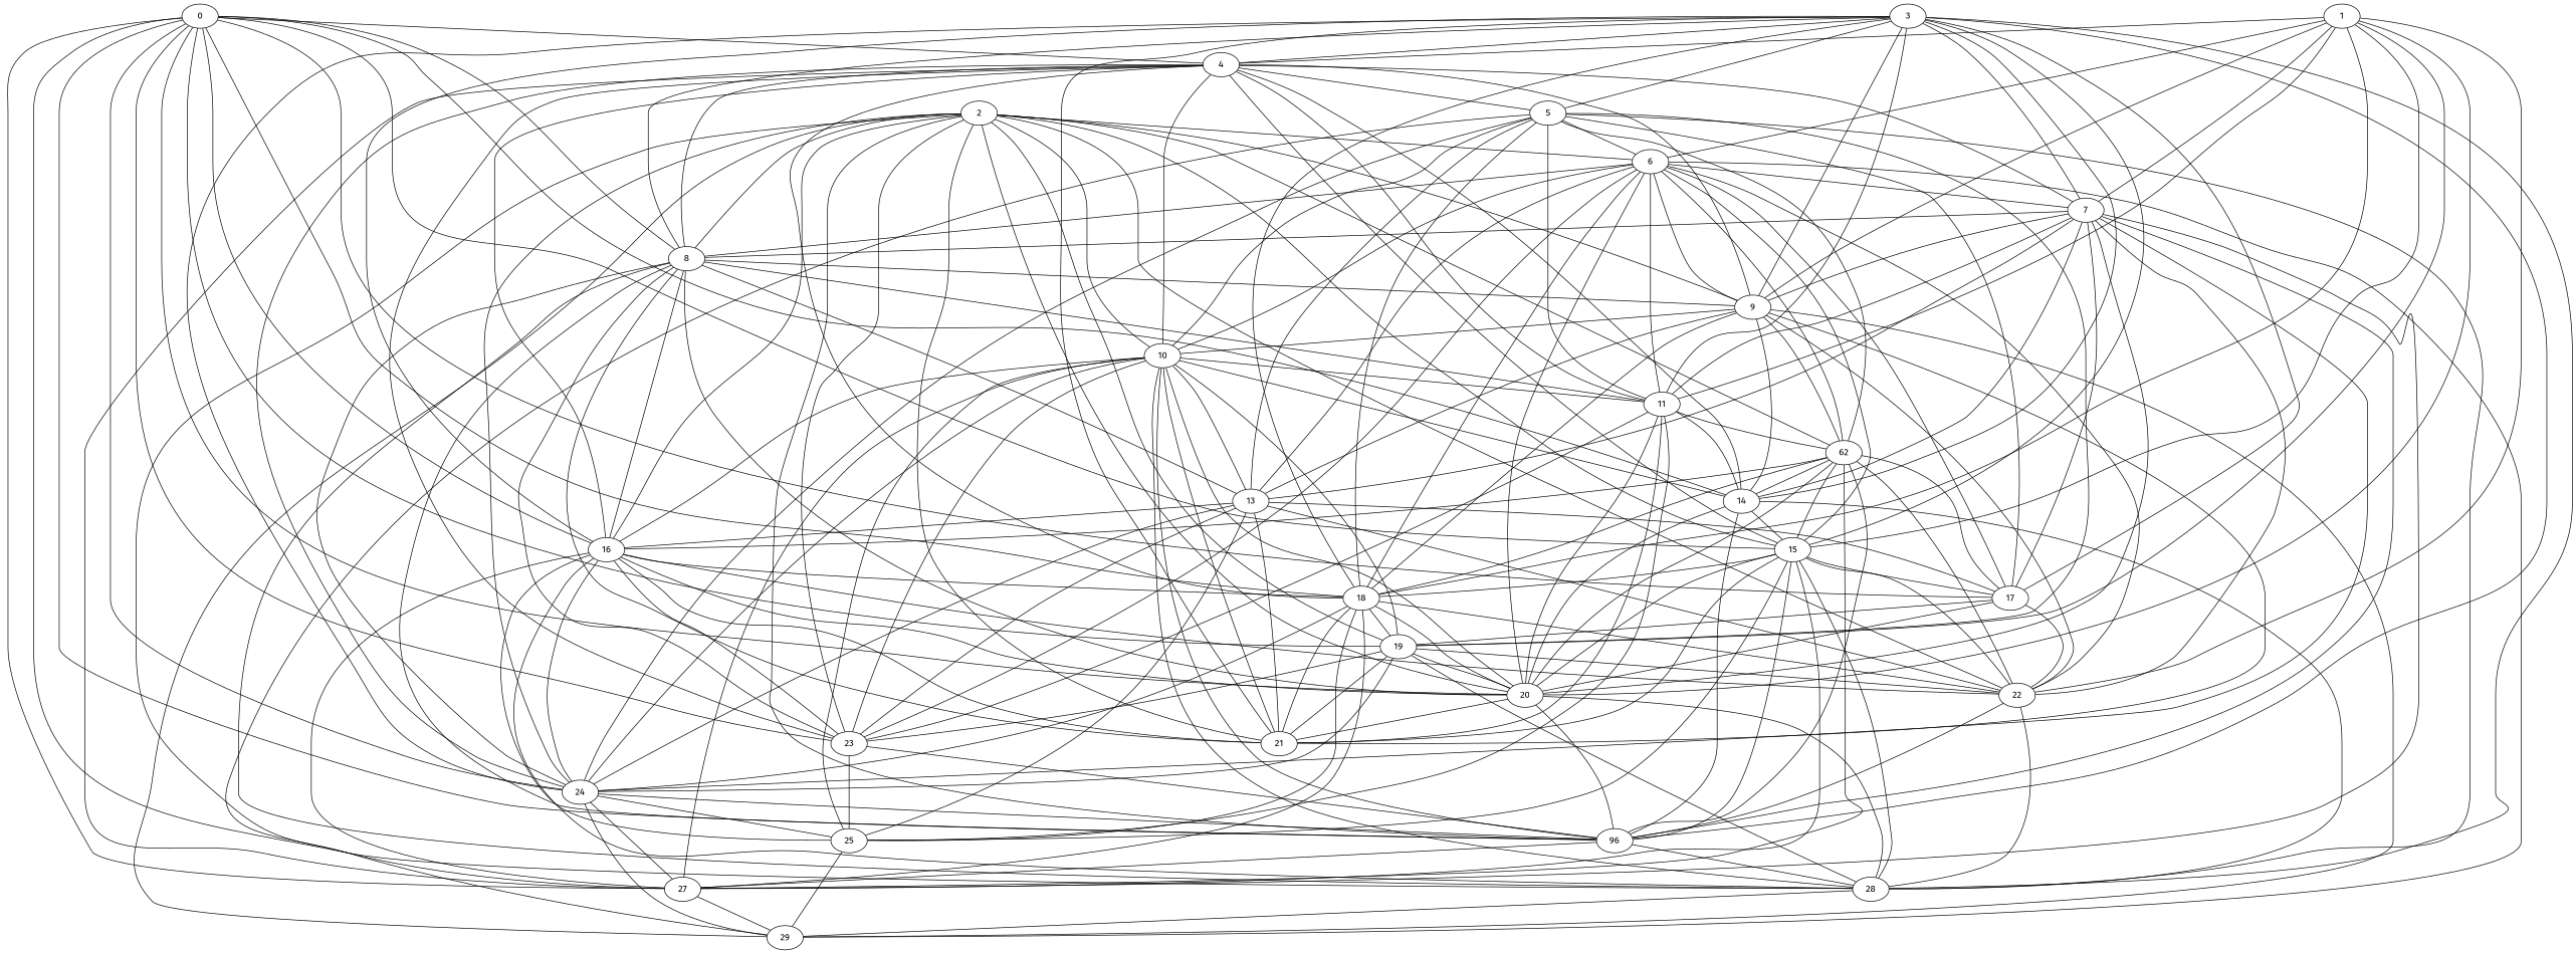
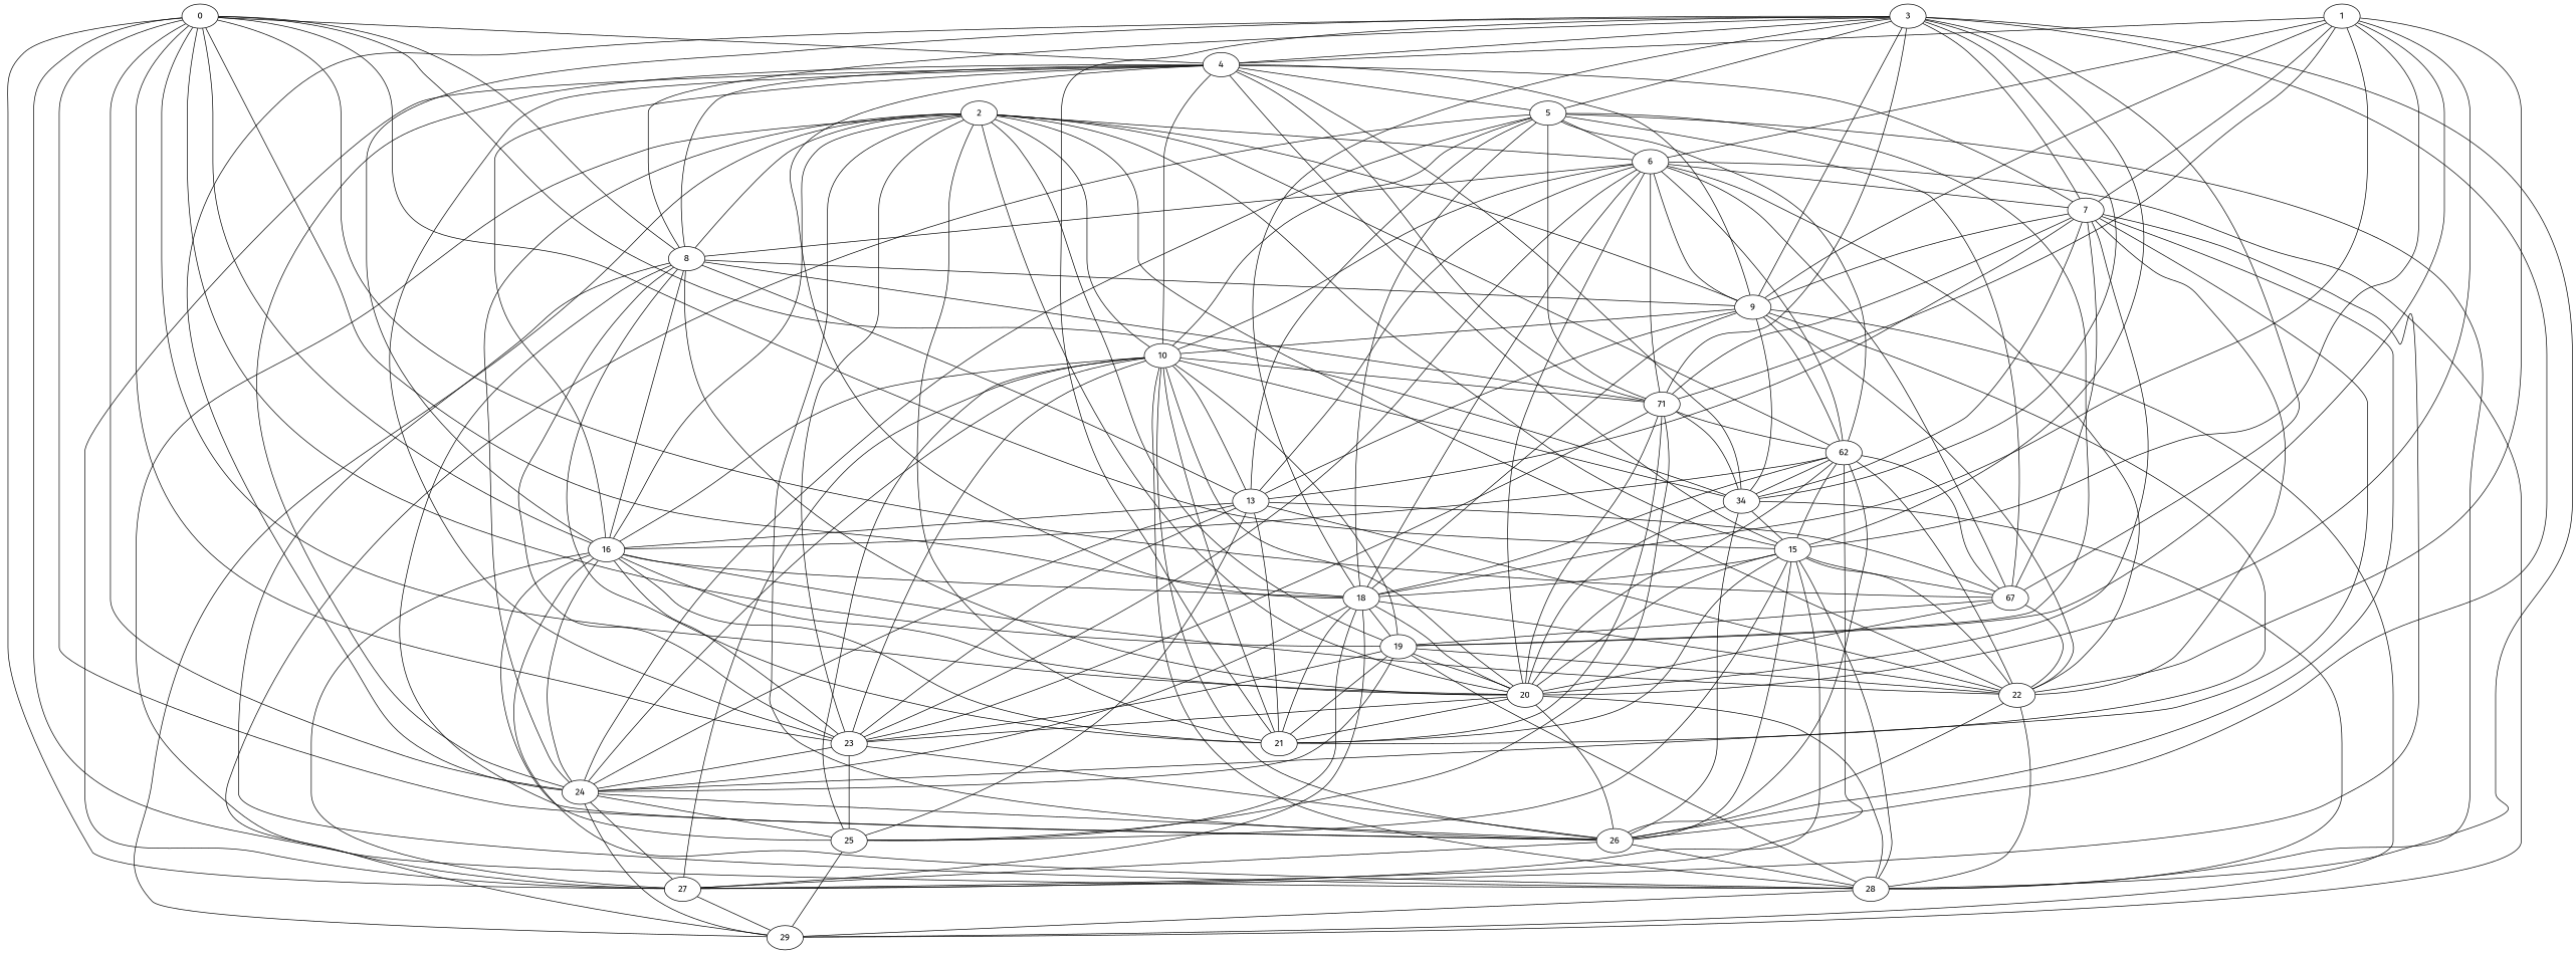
  graph {
    fontname="Fira Sans"
    node [fontname="Fira Sans"]
    edge [fontname="Fira Sans"]
    0
    4
    8
-   14
+   14 [label=34]
    15
    16
-   17
+   17 [label=67]
    18
    19
    20
    23
    24
-   26 [label=96]
+   26
    27
    28
    7
    9
-   11
+   11 [label=71]
    10
    5
    21
    13
    22
    25
    29
    n26 [label=62]
    6
    1
    2
    3
    0 -- 4
    0 -- 8
    0 -- 14
    0 -- 15
    0 -- 16
    0 -- 17
    0 -- 18
    0 -- 19
    0 -- 20
    0 -- 23
    0 -- 24
    0 -- 26
    0 -- 27
    0 -- 28
    4 -- 8
    4 -- 14
    4 -- 15
    4 -- 16
    4 -- 18
    4 -- 23
    4 -- 24
    4 -- 27
    4 -- 7
    4 -- 9
    4 -- 11
    4 -- 10
    4 -- 5
    8 -- 16
    8 -- 20
    8 -- 23
-   8 -- 24
+   23 -- 24
    8 -- 26
    8 -- 28
    8 -- 9
    8 -- 11
    8 -- 21
    8 -- 13
    14 -- 15
    14 -- 20
    14 -- 26
    14 -- 28
    15 -- 17
    15 -- 18
    15 -- 20
    15 -- 26
    15 -- 27
    15 -- 28
    15 -- 21
    15 -- 22
    15 -- 25
    16 -- 18
    16 -- 20
    16 -- 23
    16 -- 24
    16 -- 27
    16 -- 28
    16 -- 21
    16 -- 22
    16 -- 25
    17 -- 19
    17 -- 20
    17 -- 22
    18 -- 19
    18 -- 20
    18 -- 24
    18 -- 27
    18 -- 21
    18 -- 22
    18 -- 25
    19 -- 20
    19 -- 23
    19 -- 24
    19 -- 28
    19 -- 21
    19 -- 22
+   20 -- 23
    20 -- 26
    20 -- 28
    20 -- 21
    23 -- 26
    23 -- 25
    24 -- 26
    24 -- 27
    24 -- 25
    24 -- 29
    26 -- 27
    26 -- 28
    27 -- 29
    28 -- 29
-   7 -- 8
    7 -- 14
    7 -- 17
    7 -- 20
    7 -- 24
    7 -- 26
    7 -- 27
    7 -- 9
    7 -- 11
    7 -- 13
    7 -- 22
    9 -- 14
    9 -- 18
    9 -- 10
    9 -- 21
    9 -- 13
    9 -- 22
    9 -- 29
    9 -- n26
    11 -- 14
    11 -- 20
    11 -- 23
    11 -- 21
    11 -- 25
    11 -- n26
    10 -- 14
    10 -- 16
    10 -- 19
    10 -- 20
    10 -- 23
    10 -- 24
    10 -- 26
    10 -- 27
    10 -- 28
    10 -- 11
    10 -- 21
    10 -- 13
    10 -- 25
    5 -- 17
    5 -- 18
    5 -- 19
    5 -- 24
    5 -- 28
    5 -- 11
    5 -- 10
    5 -- 13
    5 -- 29
    5 -- n26
    5 -- 6
    13 -- 16
    13 -- 17
    13 -- 23
    13 -- 24
    13 -- 21
    13 -- 22
    13 -- 25
    22 -- 26
    22 -- 28
    25 -- 29
    n26 -- 14
    n26 -- 15
    n26 -- 16
    n26 -- 17
    n26 -- 18
    n26 -- 20
    n26 -- 26
    n26 -- 27
    n26 -- 22
    6 -- 8
-   6 -- 15
    6 -- 17
    6 -- 18
    6 -- 20
    6 -- 23
    6 -- 7
    6 -- 9
    6 -- 11
    6 -- 10
    6 -- 13
    6 -- 22
    6 -- 29
    6 -- n26
    1 -- 4
    1 -- 15
    1 -- 18
    1 -- 19
    1 -- 20
    1 -- 7
    1 -- 9
    1 -- 11
    1 -- 22
    1 -- 6
    2 -- 8
    2 -- 15
    2 -- 16
    2 -- 19
    2 -- 20
    2 -- 23
    2 -- 24
    2 -- 26
    2 -- 27
    2 -- 9
    2 -- 10
    2 -- 21
    2 -- 22
    2 -- 29
    2 -- n26
    2 -- 6
    3 -- 4
    3 -- 8
    3 -- 14
    3 -- 15
    3 -- 16
    3 -- 17
    3 -- 18
    3 -- 24
    3 -- 26
    3 -- 28
    3 -- 7
    3 -- 9
    3 -- 11
    3 -- 5
    3 -- 21
  }
